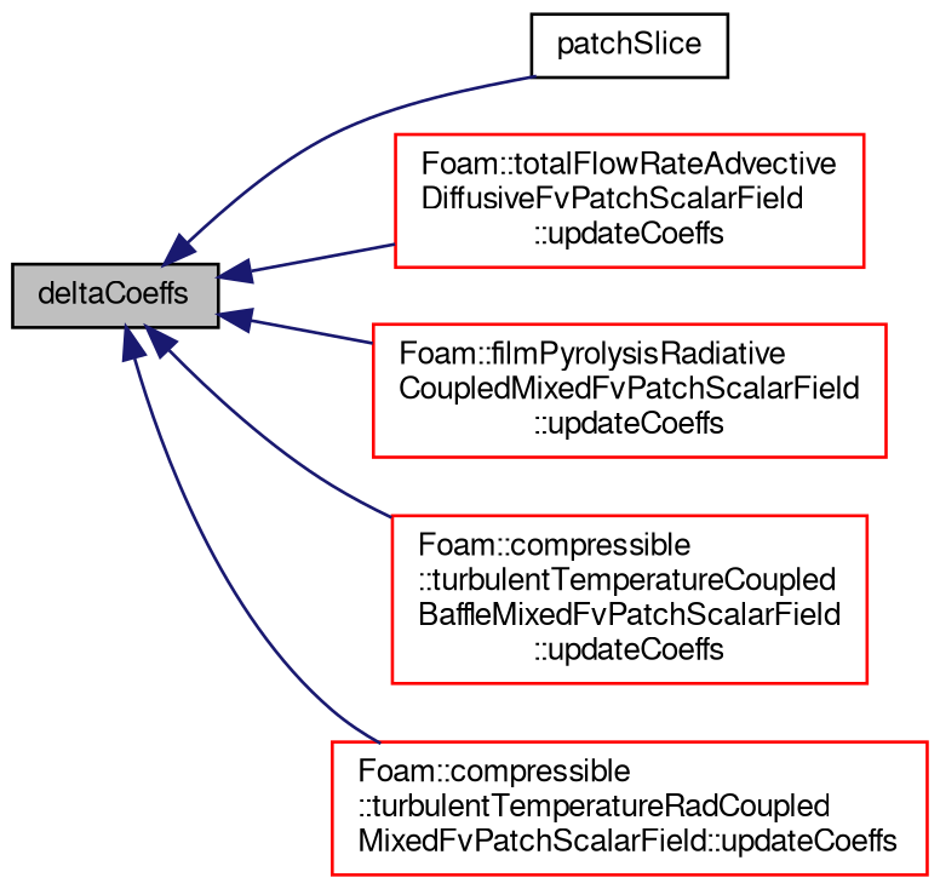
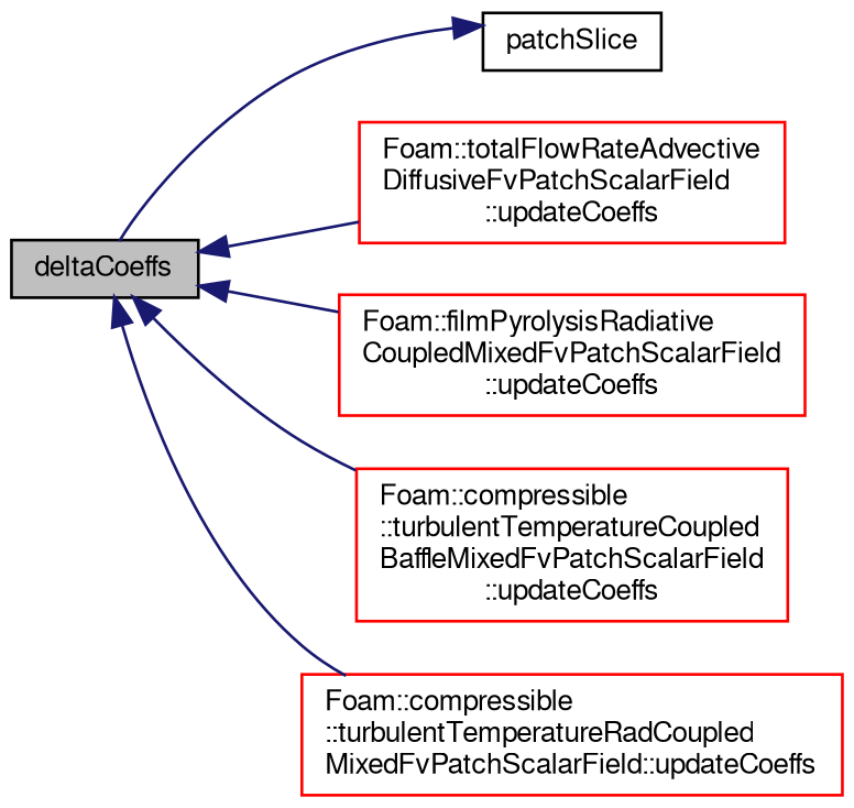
  digraph {
    rankdir=LR
    node [color=red fontname=FreeSans fontsize=10 shape=record]
    edge [color=midnightblue dir=back fontname=FreeSans fontsize=10 labelfontname=FreeSans labelfontsize=10 style=solid]
    n1 [color=black fillcolor=grey75 fontcolor=black height=0.2 label=deltaCoeffs style=filled width=0.4]
    n2 [color=black height=0.2 label=patchSlice width=0.4]
    n3 [height=0.2 label="Foam::totalFlowRateAdvective\lDiffusiveFvPatchScalarField\l::updateCoeffs" width=0.4]
    n4 [height=0.2 label="Foam::filmPyrolysisRadiative\lCoupledMixedFvPatchScalarField\l::updateCoeffs" width=0.4]
    n5 [height=0.2 label="Foam::compressible\l::turbulentTemperatureCoupled\lBaffleMixedFvPatchScalarField\l::updateCoeffs" width=0.4]
    n6 [height=0.2 label="Foam::compressible\l::turbulentTemperatureRadCoupled\lMixedFvPatchScalarField::updateCoeffs" width=0.4]
-   n1 -> n2
+   n2 -> n1
    n1 -> n3
    n1 -> n4
    n1 -> n5
    n1 -> n6
  }
